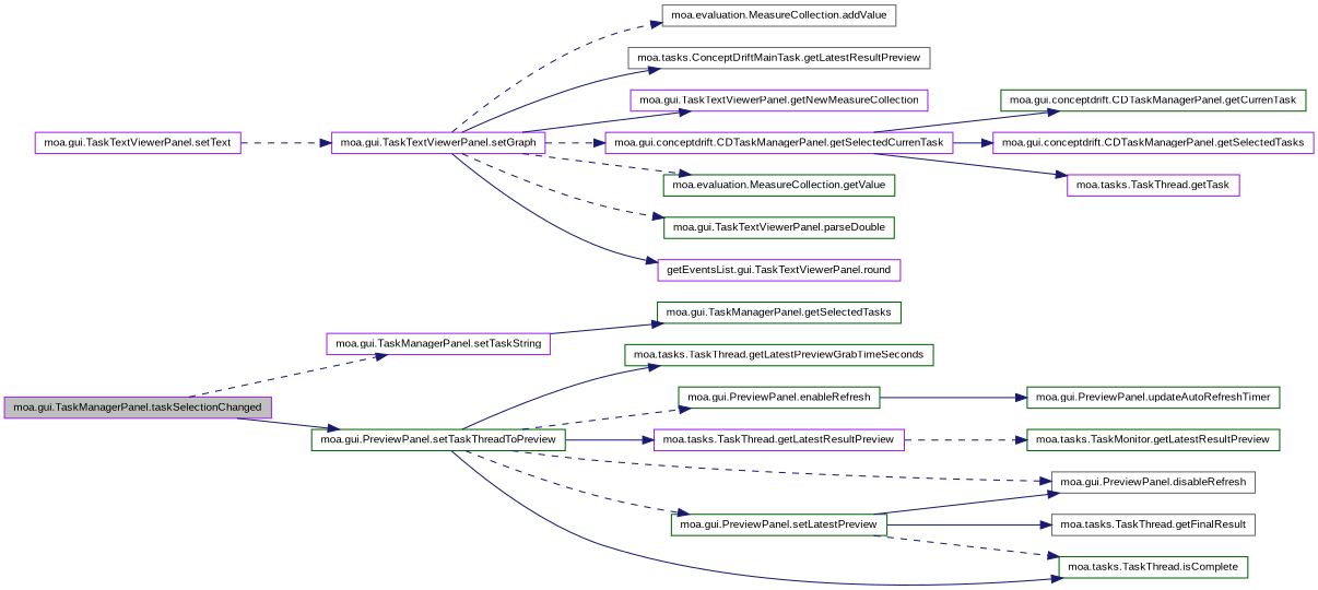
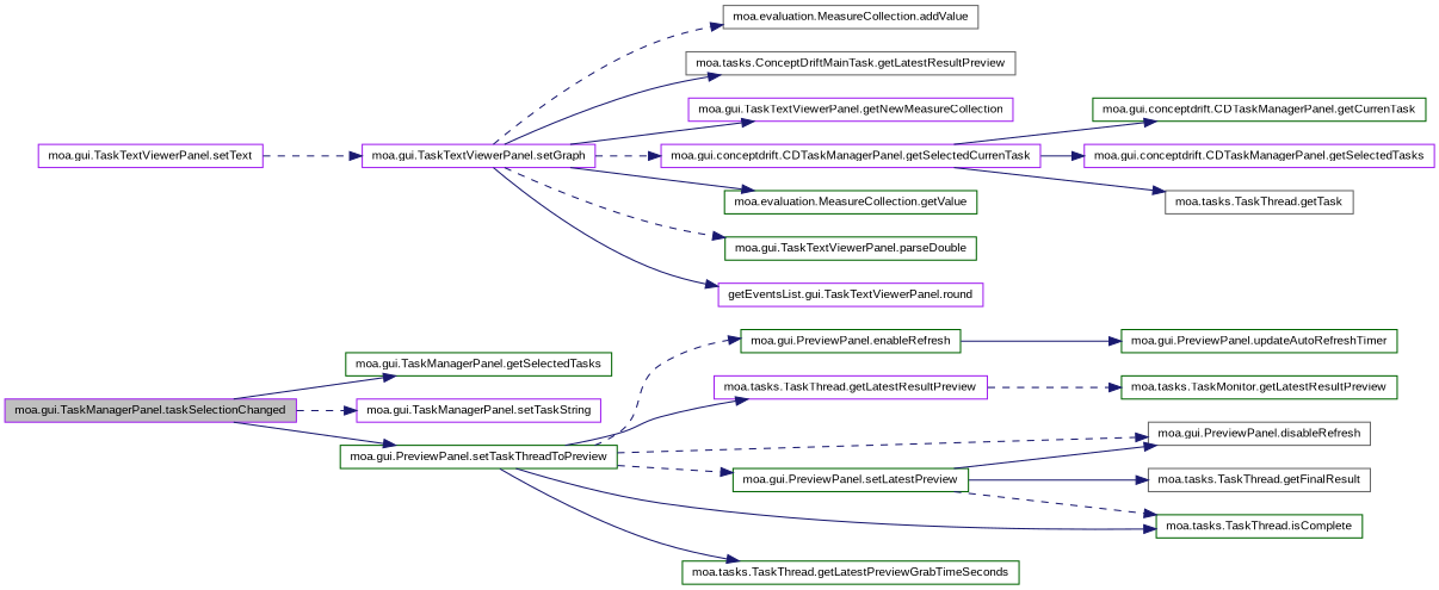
  digraph {
    fontname="Liberation Sans"
    rankdir=LR
    node [color=darkgreen fillcolor=white fontname="Liberation Sans" fontsize=10 shape=record style=filled]
    edge [color=midnightblue fontname="Liberation Sans" fontsize=10 labelfontname=Helvetica labelfontsize=10 style=solid]
    n1 [color=purple fillcolor=grey75 fontcolor=black height=0.2 label="moa.gui.TaskManagerPanel.taskSelectionChanged" width=0.4]
    n2 [height=0.2 label="moa.gui.TaskManagerPanel.getSelectedTasks" width=0.4]
    n3 [color=purple height=0.2 label="moa.gui.TaskManagerPanel.setTaskString" width=0.4]
    n4 [height=0.2 label="moa.gui.PreviewPanel.setTaskThreadToPreview" width=0.4]
    n5 [color=gray40 height=0.2 label="moa.gui.PreviewPanel.disableRefresh" width=0.4]
    n6 [height=0.2 label="moa.gui.PreviewPanel.enableRefresh" width=0.4]
    n7 [color=purple height=0.2 label="moa.tasks.TaskThread.getLatestResultPreview" width=0.4]
    n8 [height=0.2 label="moa.tasks.TaskThread.isComplete" width=0.4]
    n9 [height=0.2 label="moa.gui.PreviewPanel.setLatestPreview" width=0.4]
    n10 [height=0.2 label="moa.tasks.TaskThread.getLatestPreviewGrabTimeSeconds" width=0.4]
    n11 [height=0.2 label="moa.gui.PreviewPanel.updateAutoRefreshTimer" width=0.4]
    n12 [height=0.2 label="moa.tasks.TaskMonitor.getLatestResultPreview" width=0.4]
    n13 [color=gray40 height=0.2 label="moa.tasks.TaskThread.getFinalResult" width=0.4]
    n14 [color=purple height=0.2 label="moa.gui.TaskTextViewerPanel.setText" width=0.4]
    n15 [color=purple height=0.2 label="moa.gui.TaskTextViewerPanel.setGraph" width=0.4]
    n16 [color=gray40 height=0.2 label="moa.evaluation.MeasureCollection.addValue" width=0.4]
    n17 [color=gray40 height=0.2 label="moa.tasks.ConceptDriftMainTask.getLatestResultPreview" width=0.4]
    n18 [color=purple height=0.2 label="moa.gui.TaskTextViewerPanel.getNewMeasureCollection" width=0.4]
    n19 [color=purple height=0.2 label="moa.gui.conceptdrift.CDTaskManagerPanel.getSelectedCurrenTask" width=0.4]
    n20 [height=0.2 label="moa.evaluation.MeasureCollection.getValue" width=0.4]
    n21 [height=0.2 label="moa.gui.TaskTextViewerPanel.parseDouble" width=0.4]
    n22 [color=purple height=0.2 label="getEventsList.gui.TaskTextViewerPanel.round" width=0.4]
    n23 [height=0.2 label="moa.gui.conceptdrift.CDTaskManagerPanel.getCurrenTask" width=0.4]
    n24 [color=purple height=0.2 label="moa.gui.conceptdrift.CDTaskManagerPanel.getSelectedTasks" width=0.4]
-   n25 [color=purple height=0.2 label="moa.tasks.TaskThread.getTask" width=0.4]
-   n3 -> n2
+   n25 [color=gray40 height=0.2 label="moa.tasks.TaskThread.getTask" width=0.4]
+   n1 -> n2
    n1 -> n3 [style=dashed]
    n1 -> n4
    n4 -> n5 [style=dashed]
    n4 -> n6 [style=dashed]
    n4 -> n7
    n4 -> n8
    n4 -> n9 [style=dashed]
    n4 -> n10
    n6 -> n11
    n7 -> n12 [style=dashed]
    n9 -> n5
    n9 -> n8 [style=dashed]
    n9 -> n13
    n14 -> n15 [style=dashed]
    n15 -> n16 [style=dashed]
    n15 -> n17
    n15 -> n18
    n15 -> n19 [style=dashed]
-   n15 -> n20 [style=dashed]
+   n15 -> n20
    n15 -> n21 [style=dashed]
    n15 -> n22
    n19 -> n23
    n19 -> n24
    n19 -> n25
  }
